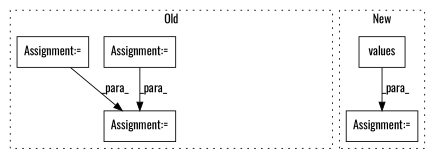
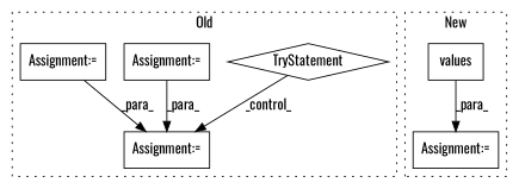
  digraph {
    fontname=Oswald
    node [a=7 fontname=Oswald l=1 shape=box]
    edge [fontname=Oswald]
+   n1 [a=54 l=4 label=TryStatement s=4001 shape=diamond]
    n2 [label="Assignment:=" s=4026]
    n3 [l=8 label="Assignment:=" s=1131]
    n4 [label="Assignment:=" s=3638]
    n5 [a=32 l=8 label=values s=3825]
    n6 [label="Assignment:=" s=3664]
    subgraph cluster_1 {
      label=Old
      style=dotted
+     n1
      n2
      n3
      n4
    }
    subgraph cluster_2 {
      label=New
      style=dotted
      n5
      n6
    }
+   n1 -> n2 [label=_control_]
    n3 -> n2 [label=_para_]
    n4 -> n2 [label=_para_]
    n5 -> n6 [label=_para_]
  }
